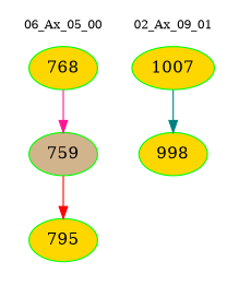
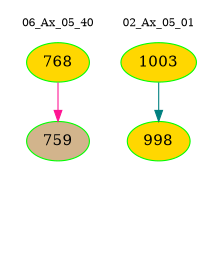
  digraph {
    node [color=green fillcolor=gold style=filled]
    edge [style=solid]
    n1 [label=768]
    n2 [fillcolor=tan label=759]
-   n3 [label=795]
-   n4 [label=1007]
+   n4 [label=1003]
    n5 [label=998]
    subgraph cluster_1 {
      color=white
      fontsize=10
-     label="06_Ax_05_00"
+     label="06_Ax_05_40"
      n1
      n2
-     n3
    }
    subgraph cluster_2 {
      color=white
      fontsize=10
-     label="02_Ax_09_01"
+     label="02_Ax_05_01"
      n4
      n5
    }
    n1 -> n2 [color=deeppink]
-   n2 -> n3 [color=red]
    n4 -> n5 [color=teal]
  }
